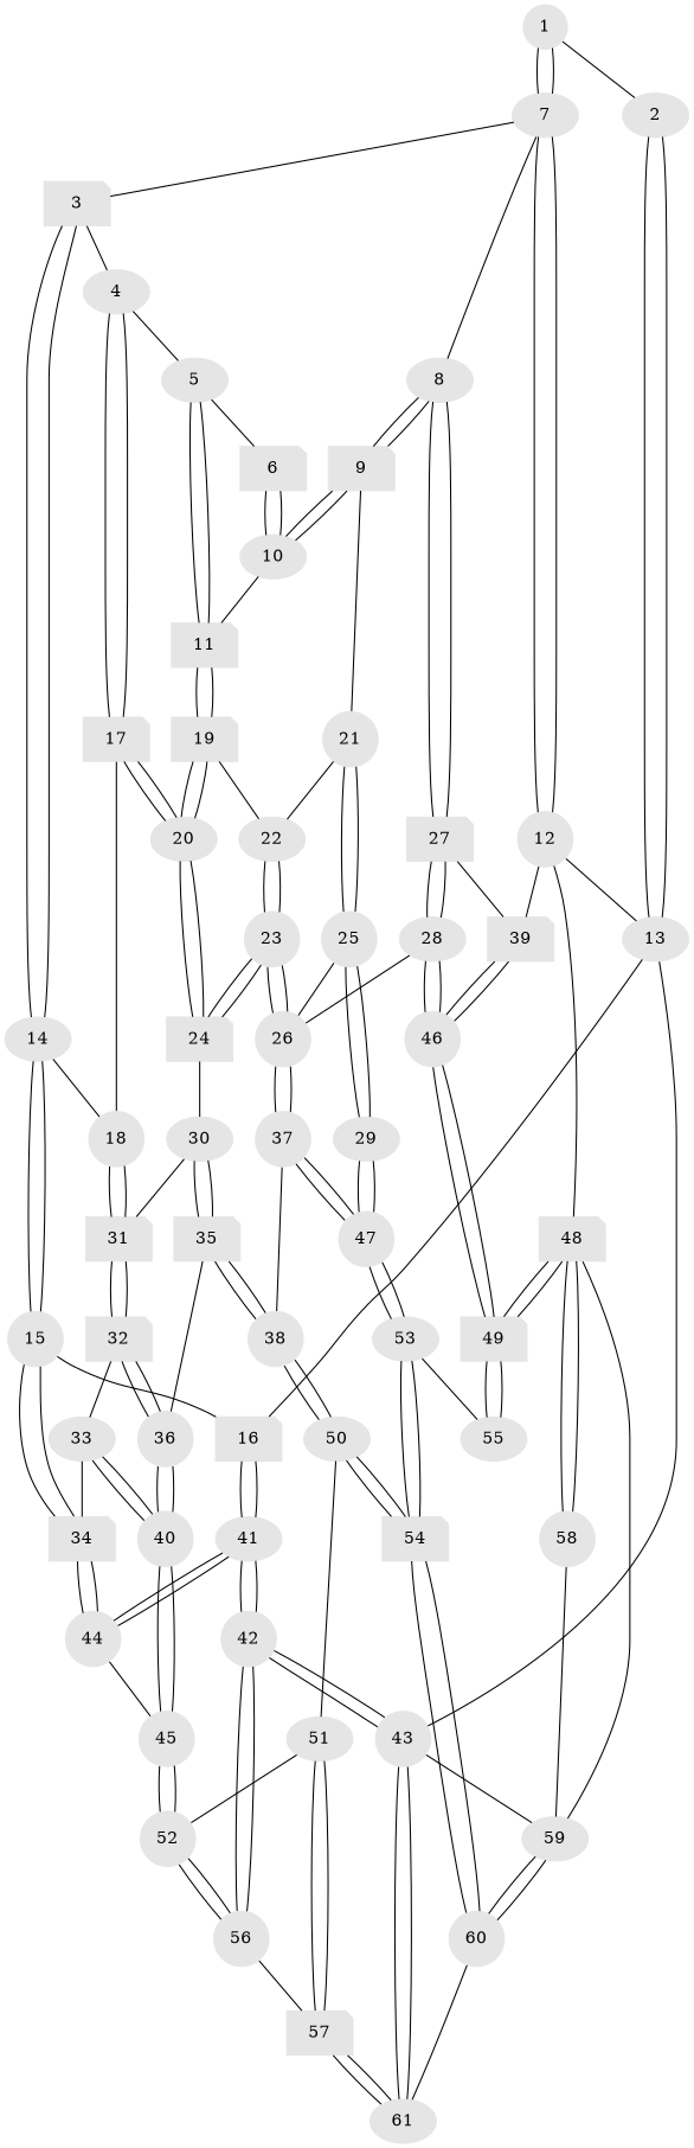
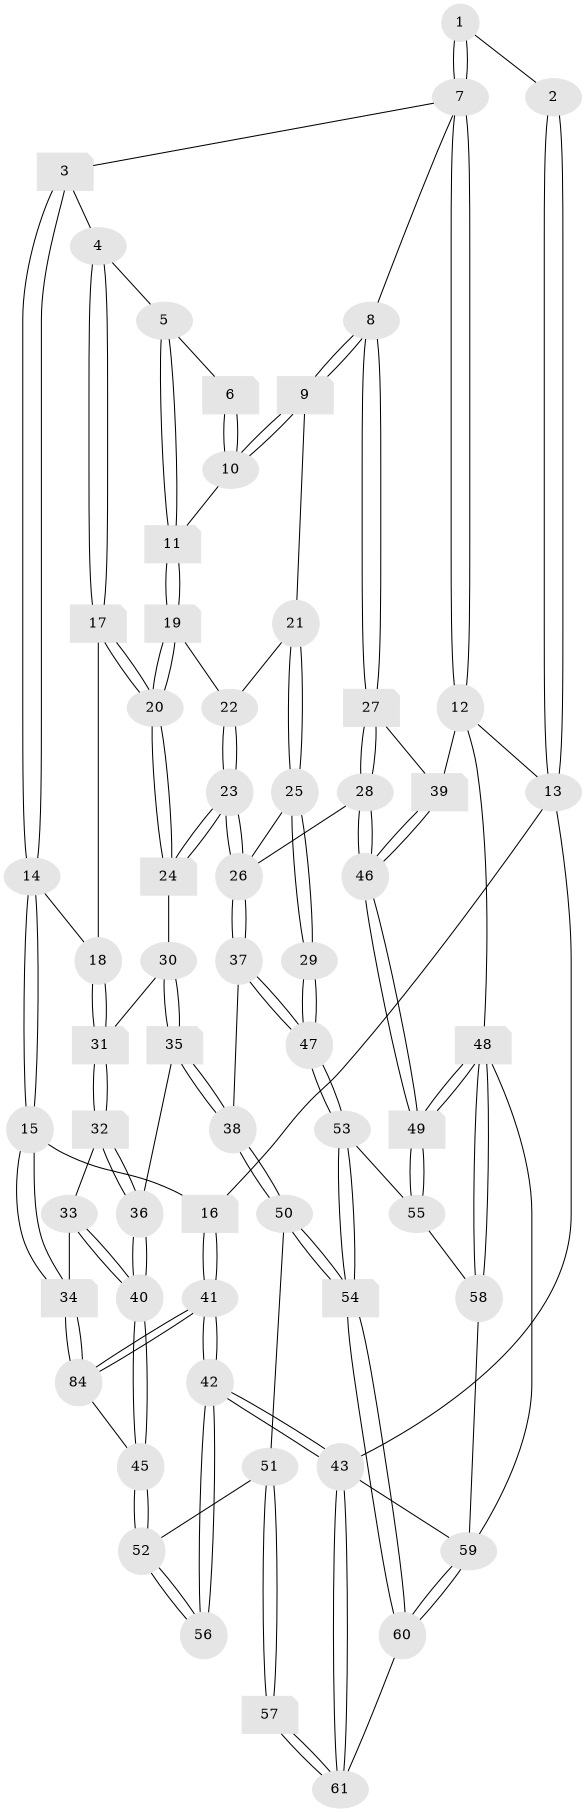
  graph {
    node [color=gray90 shape=circle style=filled]
    2 [shape=ellipse]
    1
    7 [shape=ellipse]
    13 [shape=ellipse]
    3 [shape=note]
    8 [shape=ellipse]
    12
    4 [shape=ellipse]
    14 [shape=ellipse]
    16 [shape=note]
    43
    5 [shape=ellipse]
    17 [shape=note]
    15
    18
    6 [shape=note]
    11 [shape=note]
    20 [shape=ellipse]
    10 [shape=ellipse]
    19 [shape=note]
    9 [shape=note]
    27 [shape=note]
    39 [shape=note]
    48 [shape=note]
    21
    28 [shape=ellipse]
    22 [shape=ellipse]
    25
    46
    59 [shape=ellipse]
    49 [shape=note]
    58
    41 [shape=ellipse]
    61 [shape=ellipse]
    34 [shape=note]
    31 [shape=note]
-   44
+   44 [label=84]
    42
    24 [shape=note]
    32 [shape=note]
    23
    30 [shape=ellipse]
    26
    29 [shape=ellipse]
    37
    35 [shape=note]
    47
    38
    53 [shape=ellipse]
    36
    33 [shape=ellipse]
    40
    45
    50 [shape=ellipse]
    51 [shape=ellipse]
    54 [shape=note]
    52
    56
    57 [shape=note]
    60
    55 [shape=ellipse]
    2 -- 13
    2 -- 13
    1 -- 2
    1 -- 7
    1 -- 7
    7 -- 3
    7 -- 8
    7 -- 12
    7 -- 12
    13 -- 16
    13 -- 43
    3 -- 4
    3 -- 14
    3 -- 14
    8 -- 9
    8 -- 9
    8 -- 27
    8 -- 27
    12 -- 13
    12 -- 39
    12 -- 48
    4 -- 5
    4 -- 17
    4 -- 17
    14 -- 15
    14 -- 15
    14 -- 18
    16 -- 41
    16 -- 41
    43 -- 59
    43 -- 61
    43 -- 61
    5 -- 6
    5 -- 11
    5 -- 11
    17 -- 18
    17 -- 20
    17 -- 20
    15 -- 16
    15 -- 34
    15 -- 34
    18 -- 31
    18 -- 31
    6 -- 10
    6 -- 10
    11 -- 19
    11 -- 19
    20 -- 24
    20 -- 24
    10 -- 11
    19 -- 20
    19 -- 20
    19 -- 22
    9 -- 10
    9 -- 10
    9 -- 21
    27 -- 39
    27 -- 28
    27 -- 28
    39 -- 46
    39 -- 46
    48 -- 59
    48 -- 49
    48 -- 49
    48 -- 58
    48 -- 58
    21 -- 22
    21 -- 25
    21 -- 25
    28 -- 46
    28 -- 46
    28 -- 26
    22 -- 23
    22 -- 23
    25 -- 26
    25 -- 29
    25 -- 29
    46 -- 49
    46 -- 49
    59 -- 60
    59 -- 60
    49 -- 55
    49 -- 55
    58 -- 59
    41 -- 44
    41 -- 44
    41 -- 42
    41 -- 42
    34 -- 44
    34 -- 44
    31 -- 32
    31 -- 32
    44 -- 45
    42 -- 43
    42 -- 43
    42 -- 56
    42 -- 56
    24 -- 30
    32 -- 36
    32 -- 36
    32 -- 33
    23 -- 24
    23 -- 24
    23 -- 26
    23 -- 26
    30 -- 31
    30 -- 35
    30 -- 35
    26 -- 37
    26 -- 37
    29 -- 47
    29 -- 47
    37 -- 47
    37 -- 47
    37 -- 38
    35 -- 38
    35 -- 38
    35 -- 36
    47 -- 53
    47 -- 53
    38 -- 50
    38 -- 50
    53 -- 54
    53 -- 54
    53 -- 55
    36 -- 40
    36 -- 40
    33 -- 34
    33 -- 40
    33 -- 40
    40 -- 45
    40 -- 45
    45 -- 52
    45 -- 52
    50 -- 51
    50 -- 54
    50 -- 54
    51 -- 52
    51 -- 57
    51 -- 57
    54 -- 60
    54 -- 60
    52 -- 56
    52 -- 56
-   56 -- 57
    57 -- 61
    57 -- 61
    60 -- 61
+   55 -- 58
  }
